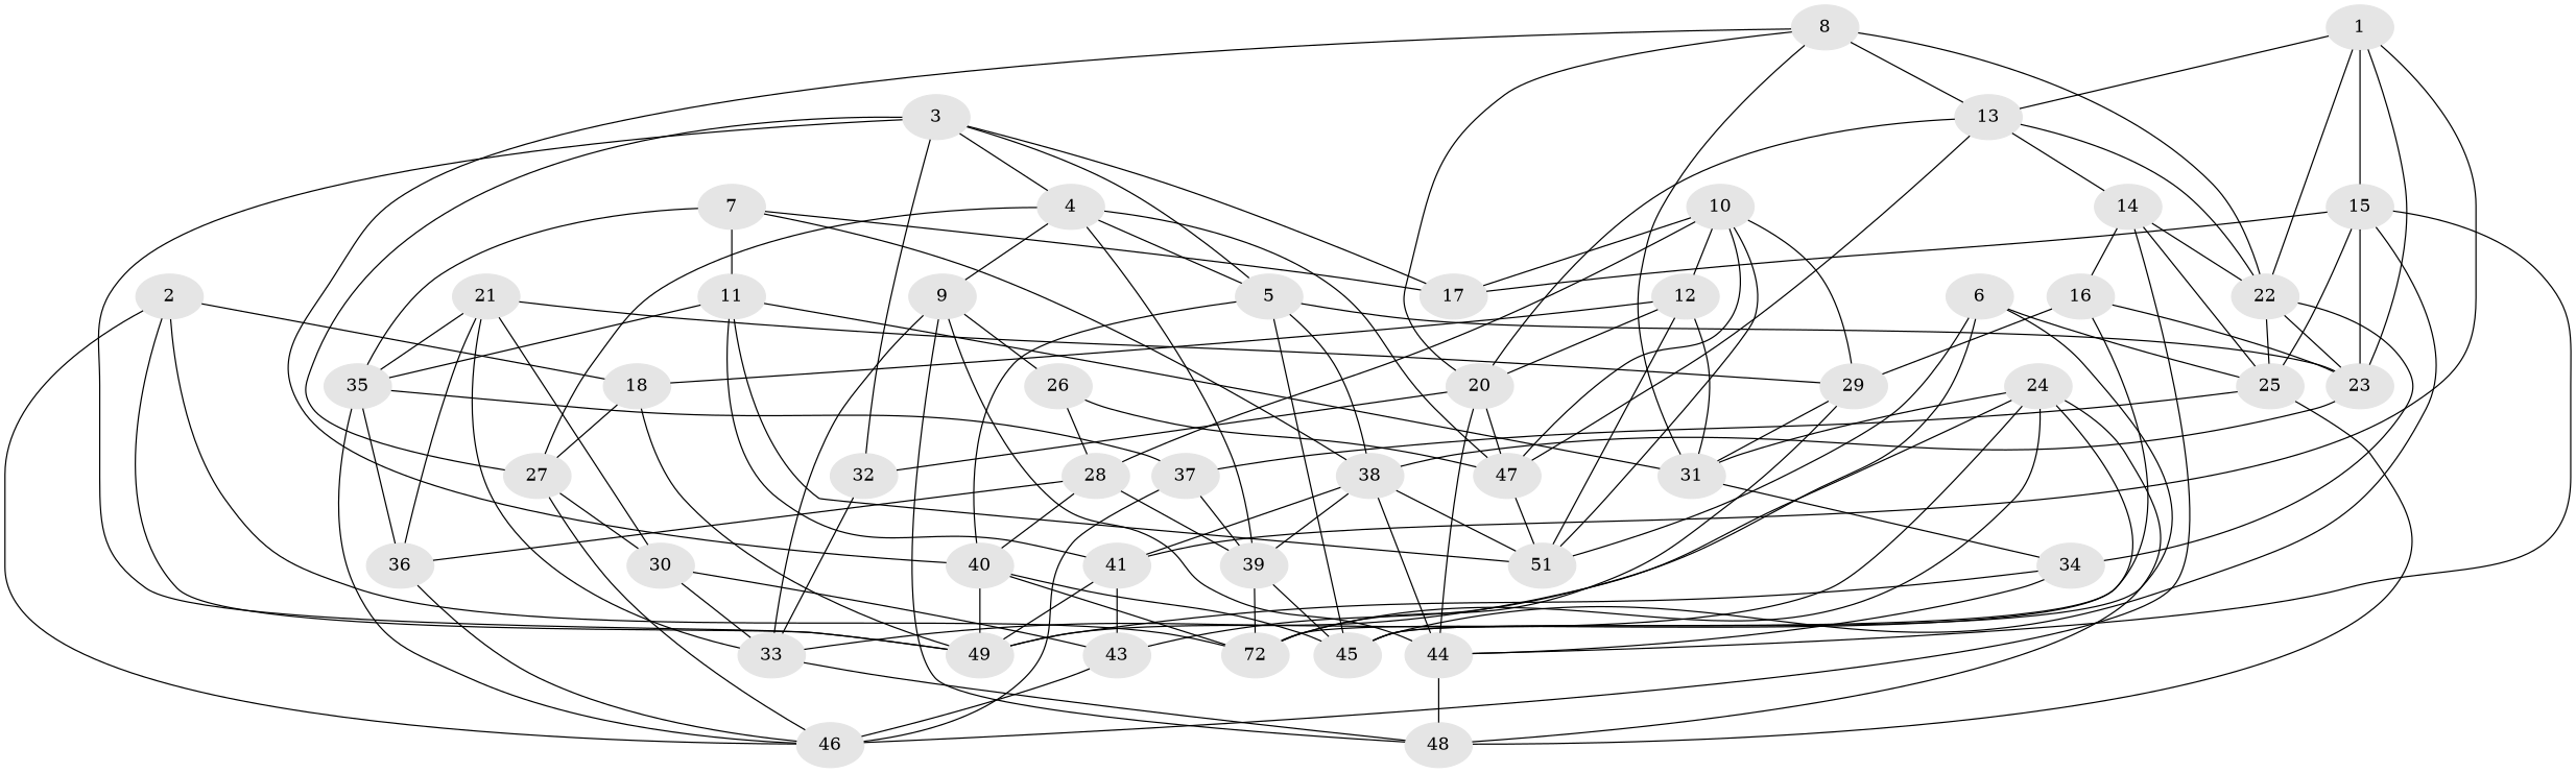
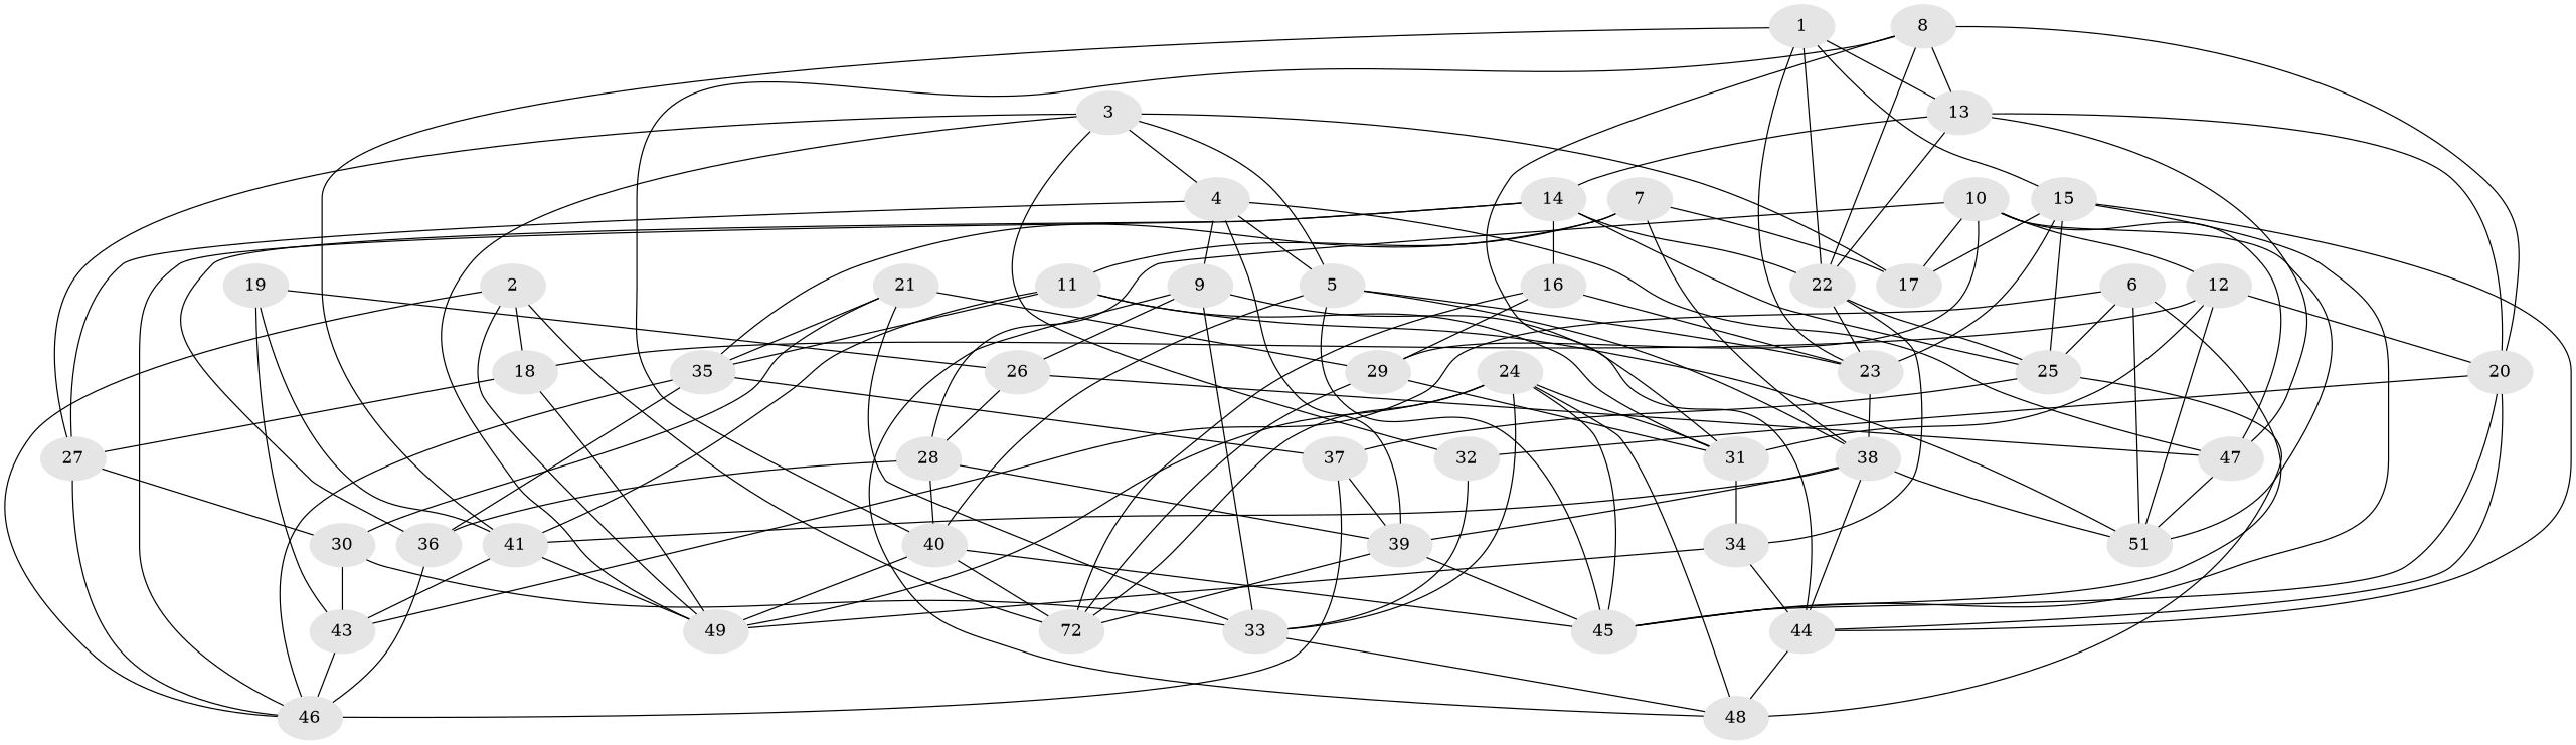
  graph {
    node [color=gray90 style=filled]
    edge [weight=1.0]
    1
    13
    15
    22
    23
    41
    47
    20
    14
    17
    45
    25
    44
    34
    38
    32
    33
    49
    43
    2
    18
    n22 [label=72]
    46
    27
    3
    4
    5
    9
    39
    40
    30
    26
    48
    51
    6
    37
    7
    11
    35
    31
    36
    8
    28
    10
    12
    29
    16
+   19
    21
    24
    1 -- 13
    1 -- 15
    1 -- 22
    1 -- 23
    1 -- 41
    13 -- 22 [weight=2.0]
    13 -- 47
    13 -- 20
    13 -- 14
    15 -- 23
    15 -- 17
    15 -- 45
    15 -- 25
    15 -- 44
    22 -- 23
    22 -- 25
    22 -- 34 [weight=2.0]
    23 -- 38
    41 -- 49
    41 -- 43
    47 -- 51
-   20 -- 47
+   20 -- 45
    20 -- 44
    20 -- 32
    14 -- 22 [weight=2.0]
    14 -- 25
    14 -- 46
    14 -- 16
    25 -- 48
    25 -- 37
    44 -- 48 [weight=2.0]
    34 -- 44
    34 -- 49 [weight=2.0]
    38 -- 41
    38 -- 44
    38 -- 39
    38 -- 51
    32 -- 33
    33 -- 48
    43 -- 46 [weight=2.0]
    2 -- 49
    2 -- 18
    2 -- n22
    2 -- 46
    18 -- 49
    18 -- 27 [weight=2.0]
    27 -- 46
    27 -- 30
    3 -- 17
    3 -- 32
    3 -- 49
    3 -- 27
    3 -- 4
    3 -- 5
    4 -- 47
    4 -- 27
    4 -- 5
    4 -- 9
    4 -- 39
    5 -- 23
    5 -- 45
    5 -- 38
    5 -- 40
    9 -- 44
    9 -- 33
    9 -- 26
    9 -- 48
    39 -- 45
    39 -- n22
    40 -- 45
    40 -- 49
    40 -- n22
    30 -- 33
    30 -- 43
    26 -- 47
    26 -- 28 [weight=2.0]
    6 -- 45
    6 -- 25
    6 -- 43
    6 -- 51
    37 -- 46
    37 -- 39
    7 -- 17
    7 -- 38 [weight=2.0]
    7 -- 11 [weight=2.0]
    7 -- 35
    11 -- 41
    11 -- 51
    11 -- 35
    11 -- 31
    35 -- 46
    35 -- 37
    35 -- 36
    31 -- 34
    36 -- 46
    8 -- 13 [weight=2.0]
    8 -- 22
    8 -- 20
    8 -- 40
    8 -- 31
    28 -- 39
    28 -- 40
    28 -- 36
    10 -- 47
    10 -- 17
    10 -- 51
    10 -- 28
    10 -- 12
    10 -- 29
    12 -- 20
    12 -- 18 [weight=2.0]
    12 -- 51
    12 -- 31
    29 -- n22
    29 -- 31
    16 -- 23
    16 -- n22
    16 -- 29
+   19 -- 41
+   19 -- 43
+   19 -- 26 [weight=2.0]
    21 -- 33
    21 -- 30
    21 -- 35
-   21 -- 36
+   14 -- 36
    21 -- 29 [weight=2.0]
    24 -- 45
    24 -- 33
    24 -- 49
    24 -- n22
    24 -- 48
    24 -- 31
  }
